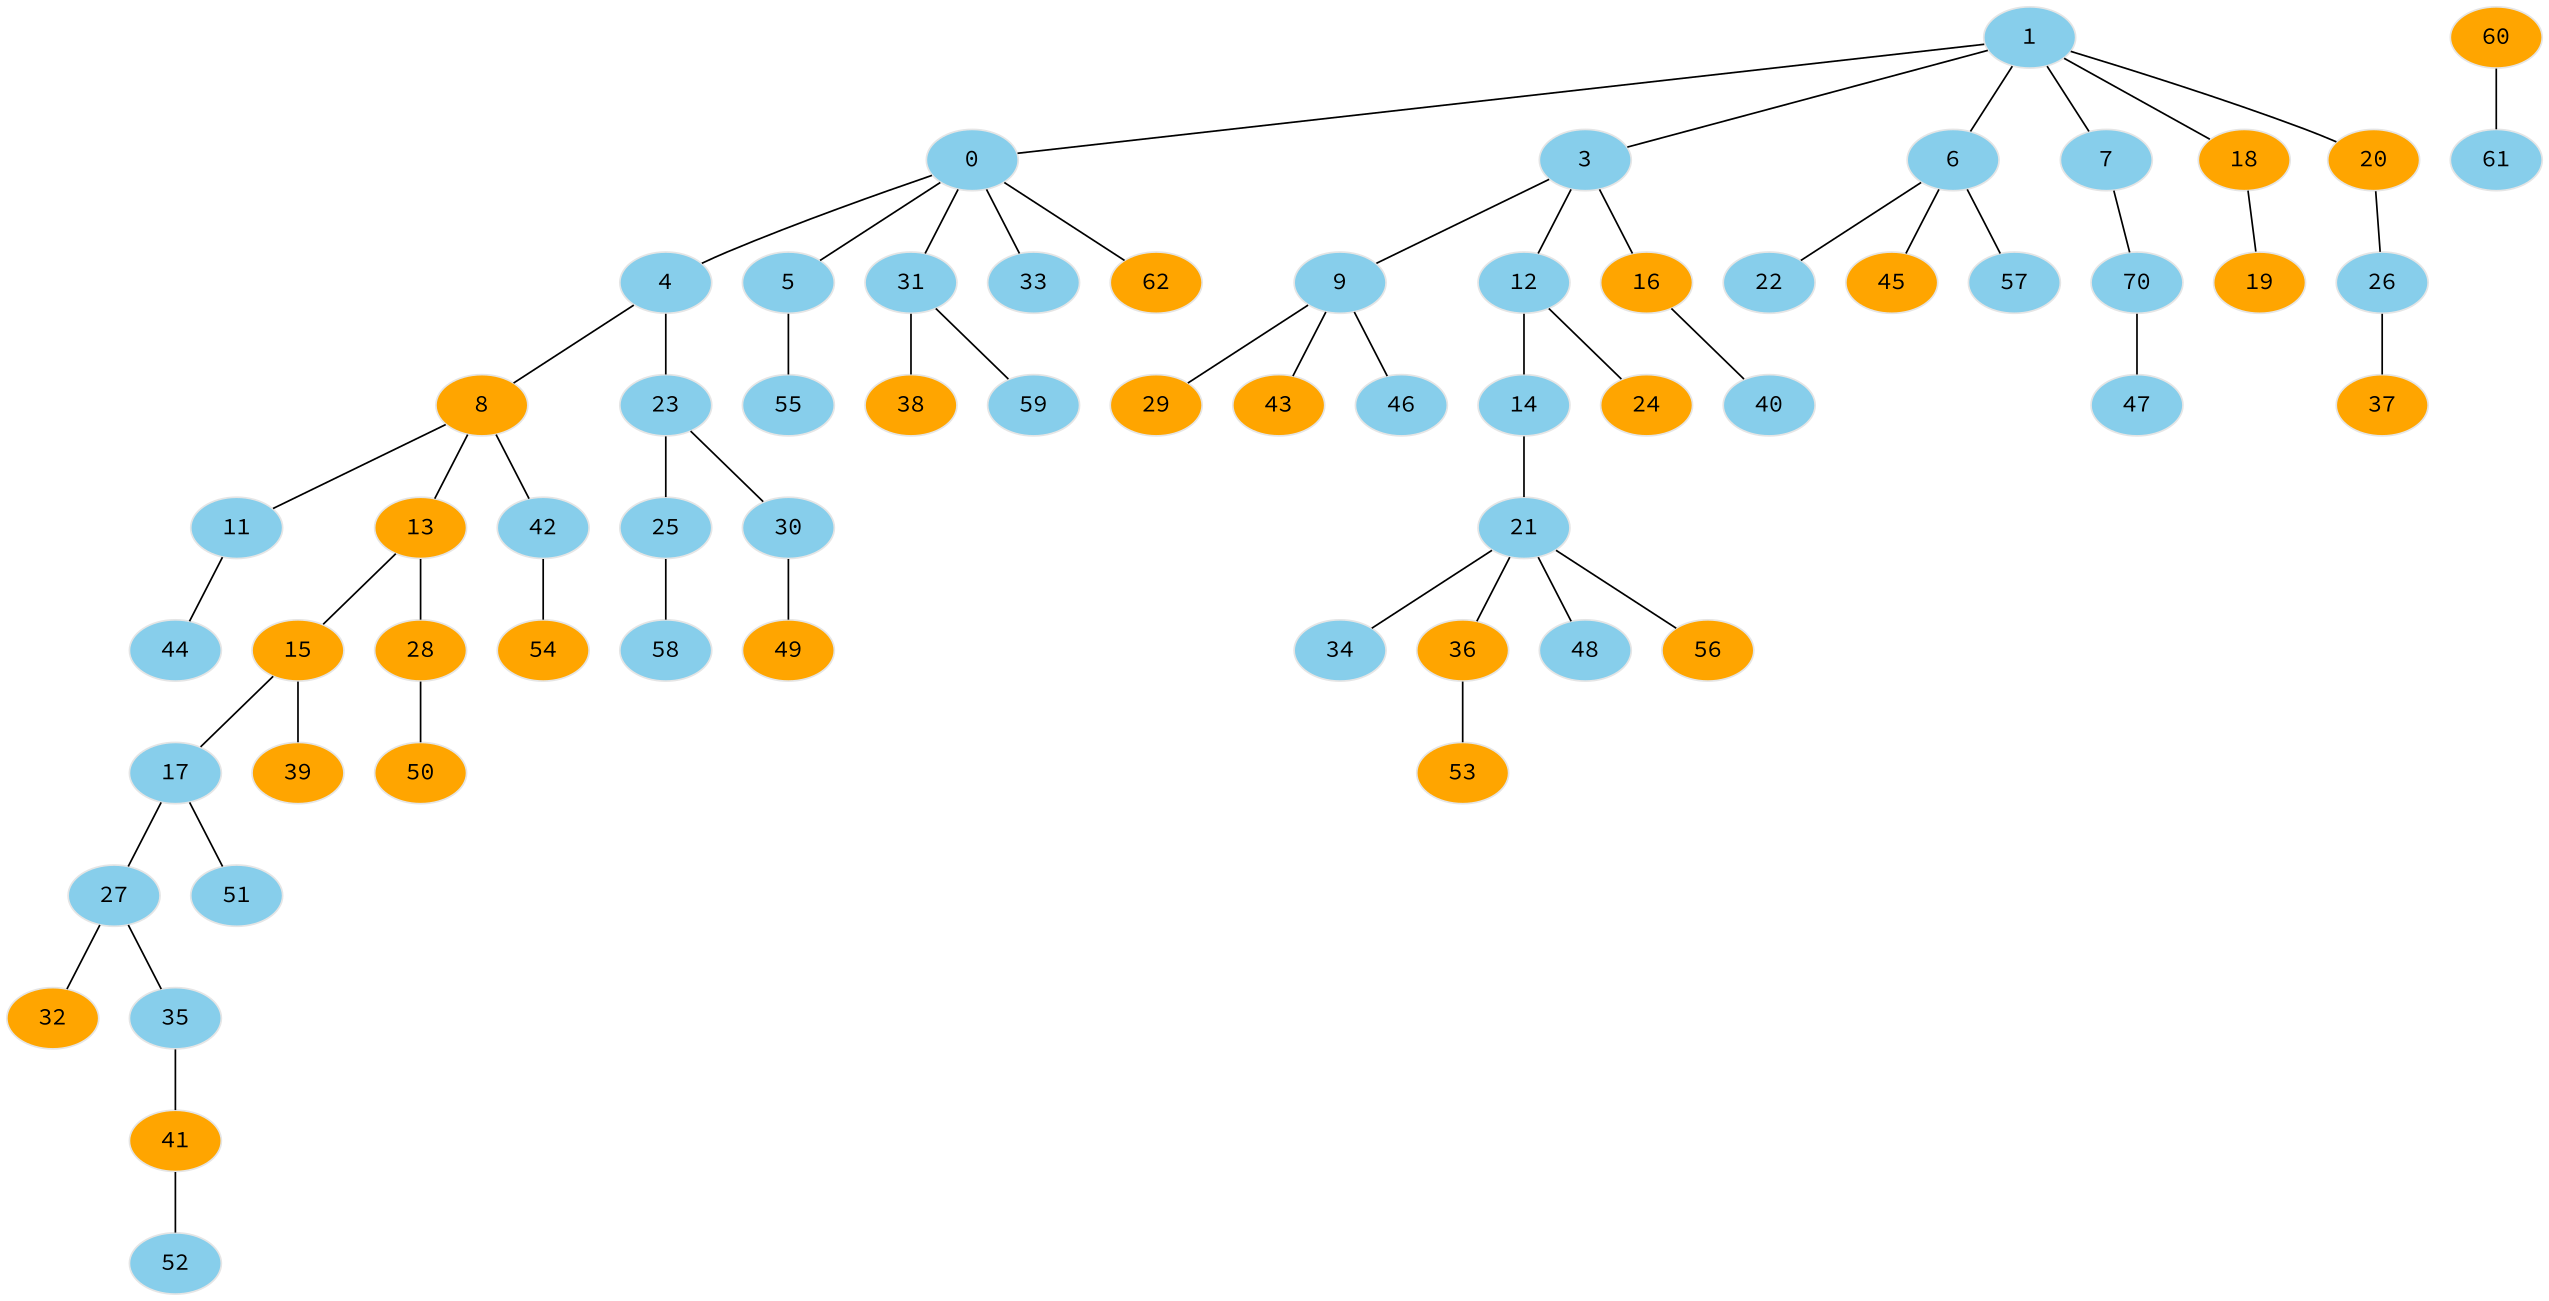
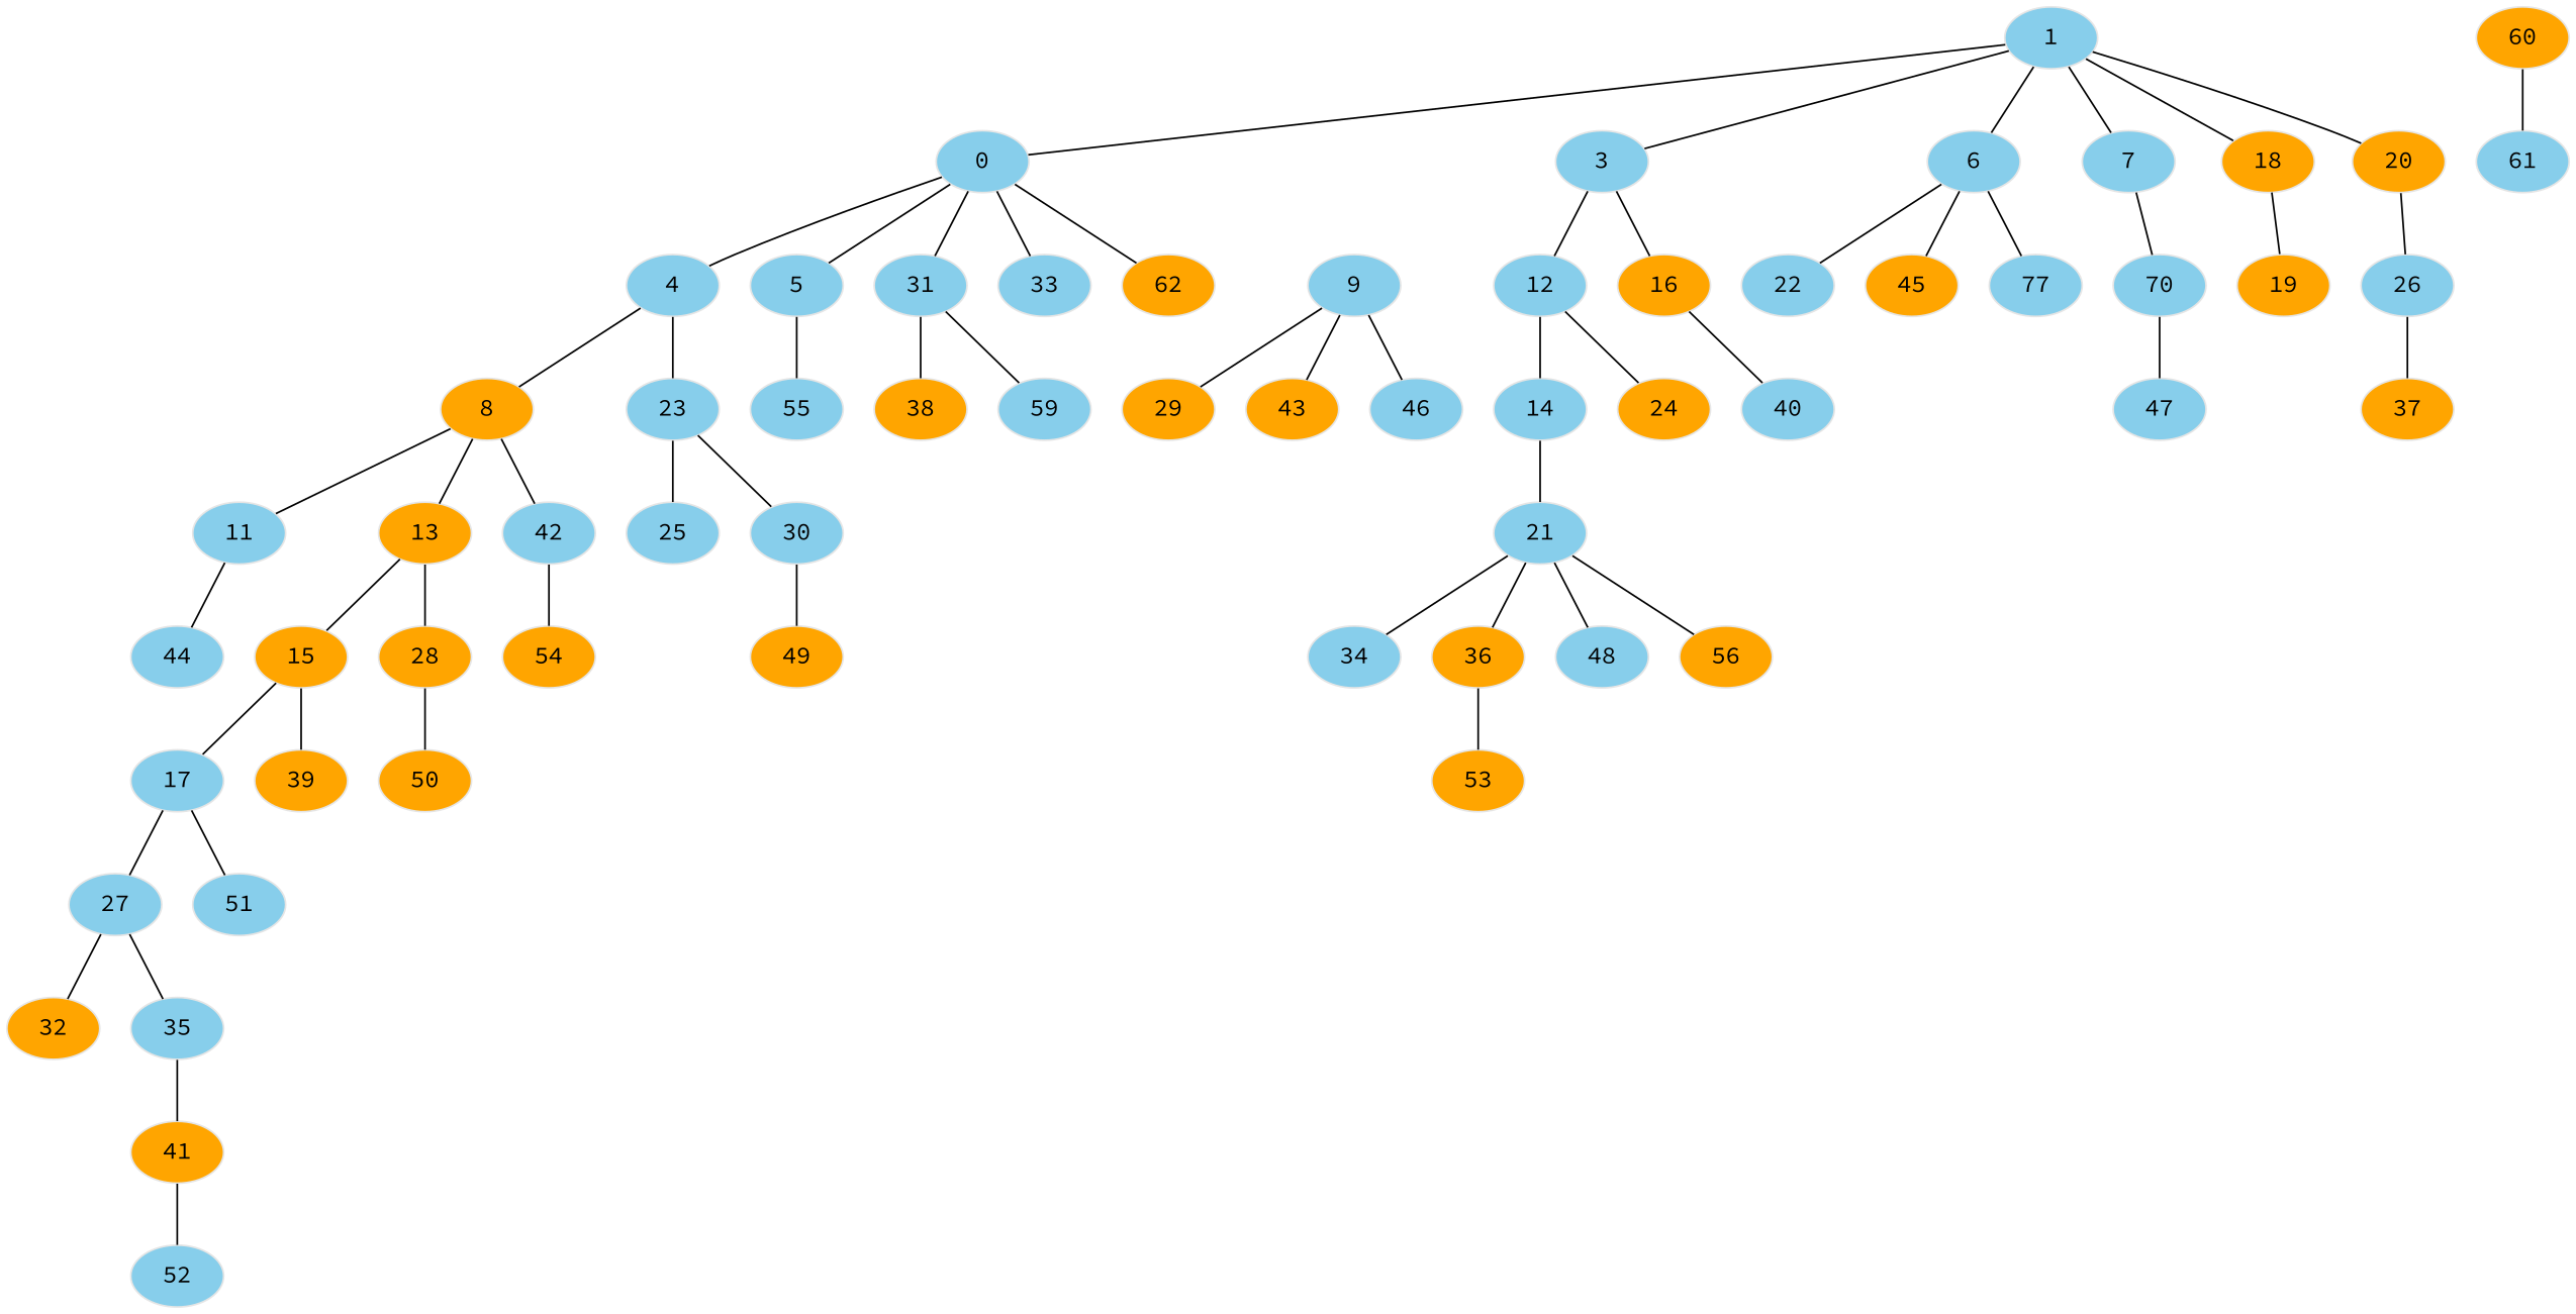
  graph {
    fontname="Source Code Pro"
    node [color=gray90 fillcolor=skyblue fontname="Source Code Pro" style=filled]
    edge [fontname="Source Code Pro"]
    n1 [label=0]
    1
    3
    6
    7
    18 [fillcolor=orange]
    20 [fillcolor=orange]
    4
    5
    31
    33
    62 [fillcolor=orange]
    9
    12
    16 [fillcolor=orange]
    22
    45 [fillcolor=orange]
-   57
+   57 [label=77]
    n19 [label=70]
    19 [fillcolor=orange]
    26
    8 [fillcolor=orange]
    23
    55
    38 [fillcolor=orange]
    59
    29 [fillcolor=orange]
    43 [fillcolor=orange]
    46
    14
    24 [fillcolor=orange]
    40
    11
    13 [fillcolor=orange]
    42
    25
    30
    47
    44
    15 [fillcolor=orange]
    28 [fillcolor=orange]
    54 [fillcolor=orange]
    21
    60 [fillcolor=orange]
    61
    17
    39 [fillcolor=orange]
    50 [fillcolor=orange]
    34
    36 [fillcolor=orange]
    48
    56 [fillcolor=orange]
    27
    51
    32 [fillcolor=orange]
    35
    37 [fillcolor=orange]
    53 [fillcolor=orange]
-   58
    49 [fillcolor=orange]
    41 [fillcolor=orange]
    52
    n1 -- 4
    n1 -- 5
    n1 -- 31
    n1 -- 33
    n1 -- 62
    1 -- n1
    1 -- 3
    1 -- 6
    1 -- 7
    1 -- 18
    1 -- 20
-   3 -- 9
    3 -- 12
    3 -- 16
    6 -- 22
    6 -- 45
    6 -- 57
    7 -- n19
    18 -- 19
    20 -- 26
    4 -- 8
    4 -- 23
    5 -- 55
    31 -- 38
    31 -- 59
    9 -- 29
    9 -- 43
    9 -- 46
    12 -- 14
    12 -- 24
    16 -- 40
    n19 -- 47
    26 -- 37
    8 -- 11
    8 -- 13
    8 -- 42
    23 -- 25
    23 -- 30
    14 -- 21
    11 -- 44
    13 -- 15
    13 -- 28
    42 -- 54
-   25 -- 58
    30 -- 49
    15 -- 17
    15 -- 39
    28 -- 50
    21 -- 34
    21 -- 36
    21 -- 48
    21 -- 56
    60 -- 61
    17 -- 27
    17 -- 51
    36 -- 53
    27 -- 32
    27 -- 35
    35 -- 41
    41 -- 52
  }
